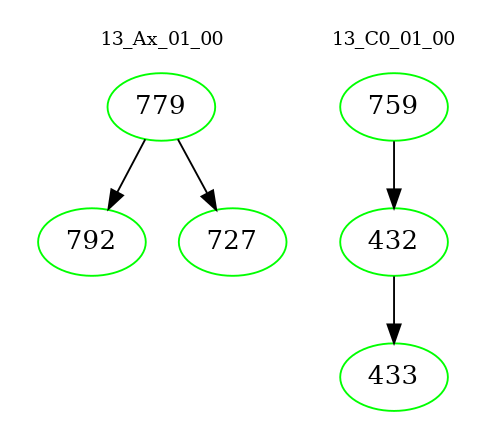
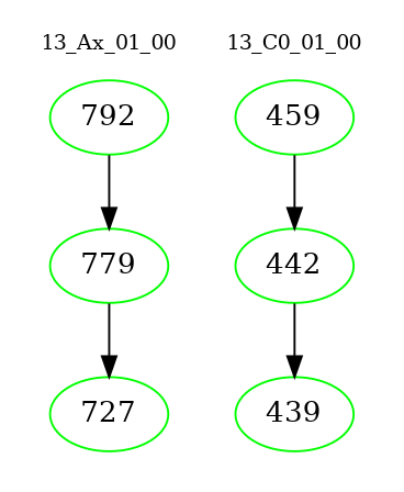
  digraph {
    node [color=green]
    edge [color=black]
    n1 [label=779]
    n2 [label=792]
    n3 [label=727]
-   n4 [label=432]
-   n5 [label=759]
-   n6 [label=433]
+   n4 [label=442]
+   n5 [label=459]
+   n6 [label=439]
    subgraph cluster_1 {
      color=white
      fontsize=10
      label="13_Ax_01_00"
      n1
      n2
      n3
    }
    subgraph cluster_2 {
      color=white
      fontsize=10
      label="13_C0_01_00"
      n4
      n5
      n6
    }
-   n1 -> n2
+   n2 -> n1
    n1 -> n3
    n4 -> n6
    n5 -> n4
  }
